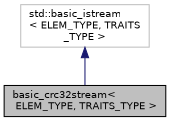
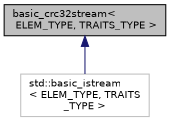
  digraph {
    node [fontname=Helvetica fontsize=10 shape=record style=filled]
    n1 [color=black fillcolor=grey75 fontcolor=black height=0.2 label="basic_crc32stream\<\l ELEM_TYPE, TRAITS_TYPE \>" width=0.4]
    n2 [color=grey75 fillcolor=white height=0.2 label="std::basic_istream\l\< ELEM_TYPE, TRAITS\l_TYPE \>" width=0.4]
-   n2 -> n1 [color=midnightblue dir=back fontname=Helvetica fontsize=10 labelfontname=Helvetica labelfontsize=10 style=solid]
+   n1 -> n2 [color=midnightblue dir=back fontname=Helvetica fontsize=10 labelfontname=Helvetica labelfontsize=10 style=solid]
  }
